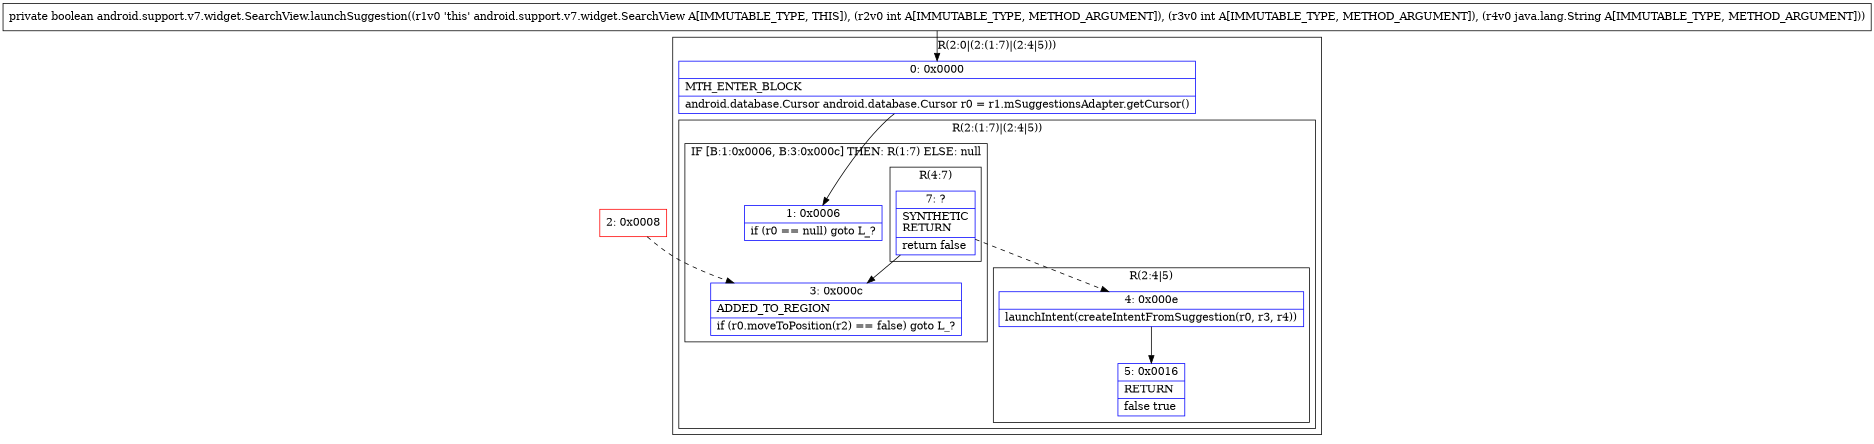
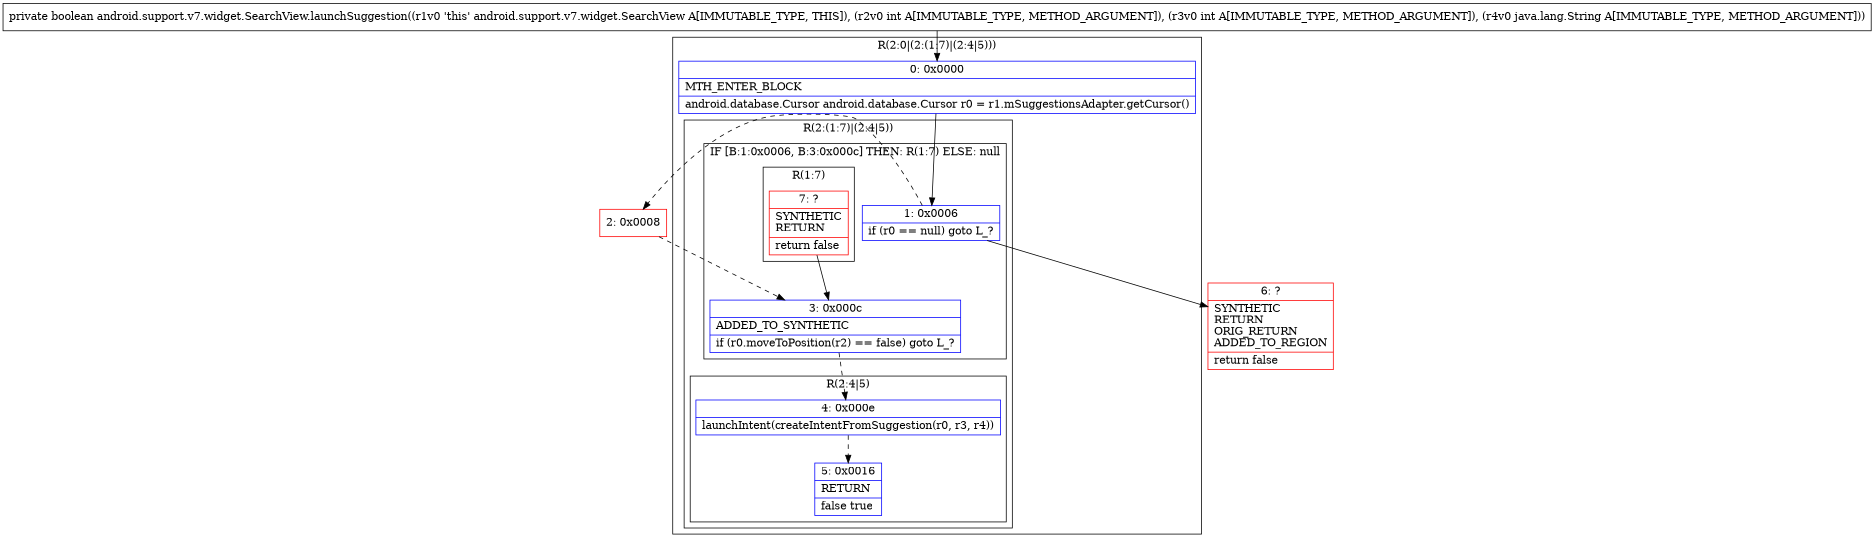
  digraph {
    node [color=blue shape=record]
-   n1 [label="{7\:\ ?|SYNTHETIC\lRETURN\l|return false\l}"]
+   n1 [color=red label="{7\:\ ?|SYNTHETIC\lRETURN\l|return false\l}"]
    n2 [label="{1\:\ 0x0006|if (r0 == null) goto L_?\l}"]
-   n3 [label="{3\:\ 0x000c|ADDED_TO_REGION\l|if (r0.moveToPosition(r2) == false) goto L_?\l}"]
+   n3 [label="{3\:\ 0x000c|ADDED_TO_SYNTHETIC\l|if (r0.moveToPosition(r2) == false) goto L_?\l}"]
    n4 [label="{4\:\ 0x000e|launchIntent(createIntentFromSuggestion(r0, r3, r4))\l}"]
    n5 [label="{5\:\ 0x0016|RETURN\l|false true\l}"]
    n6 [label="{0\:\ 0x0000|MTH_ENTER_BLOCK\l|android.database.Cursor android.database.Cursor r0 = r1.mSuggestionsAdapter.getCursor()\l}"]
    n7 [color=red label="{2\:\ 0x0008}"]
+   n8 [color=red label="{6\:\ ?|SYNTHETIC\lRETURN\lORIG_RETURN\lADDED_TO_REGION\l|return false\l}"]
    n9 [label="{private boolean android.support.v7.widget.SearchView.launchSuggestion((r1v0 'this' android.support.v7.widget.SearchView A[IMMUTABLE_TYPE, THIS]), (r2v0 int A[IMMUTABLE_TYPE, METHOD_ARGUMENT]), (r3v0 int A[IMMUTABLE_TYPE, METHOD_ARGUMENT]), (r4v0 java.lang.String A[IMMUTABLE_TYPE, METHOD_ARGUMENT])) }" color=""]
    subgraph cluster_1 {
      label="R(2:0|(2:(1:7)|(2:4|5)))"
      n6
      subgraph cluster_2 {
        label="R(2:(1:7)|(2:4|5))"
        subgraph cluster_3 {
          label="IF [B:1:0x0006, B:3:0x000c] THEN: R(1:7) ELSE: null"
          n2
          n3
          subgraph cluster_4 {
-           label="R(4:7)"
+           label="R(1:7)"
            n1
          }
        }
        subgraph cluster_5 {
          label="R(2:4|5)"
          n4
          n5
        }
      }
    }
    n1 -> n3
-   n1 -> n4 [style=dashed]
-   n4 -> n5
+   n2 -> n7 [style=dashed]
+   n2 -> n8
+   n3 -> n4 [style=dashed]
+   n4 -> n5 [style=dashed]
    n6 -> n2
    n7 -> n3 [style=dashed]
    n9 -> n6
  }
